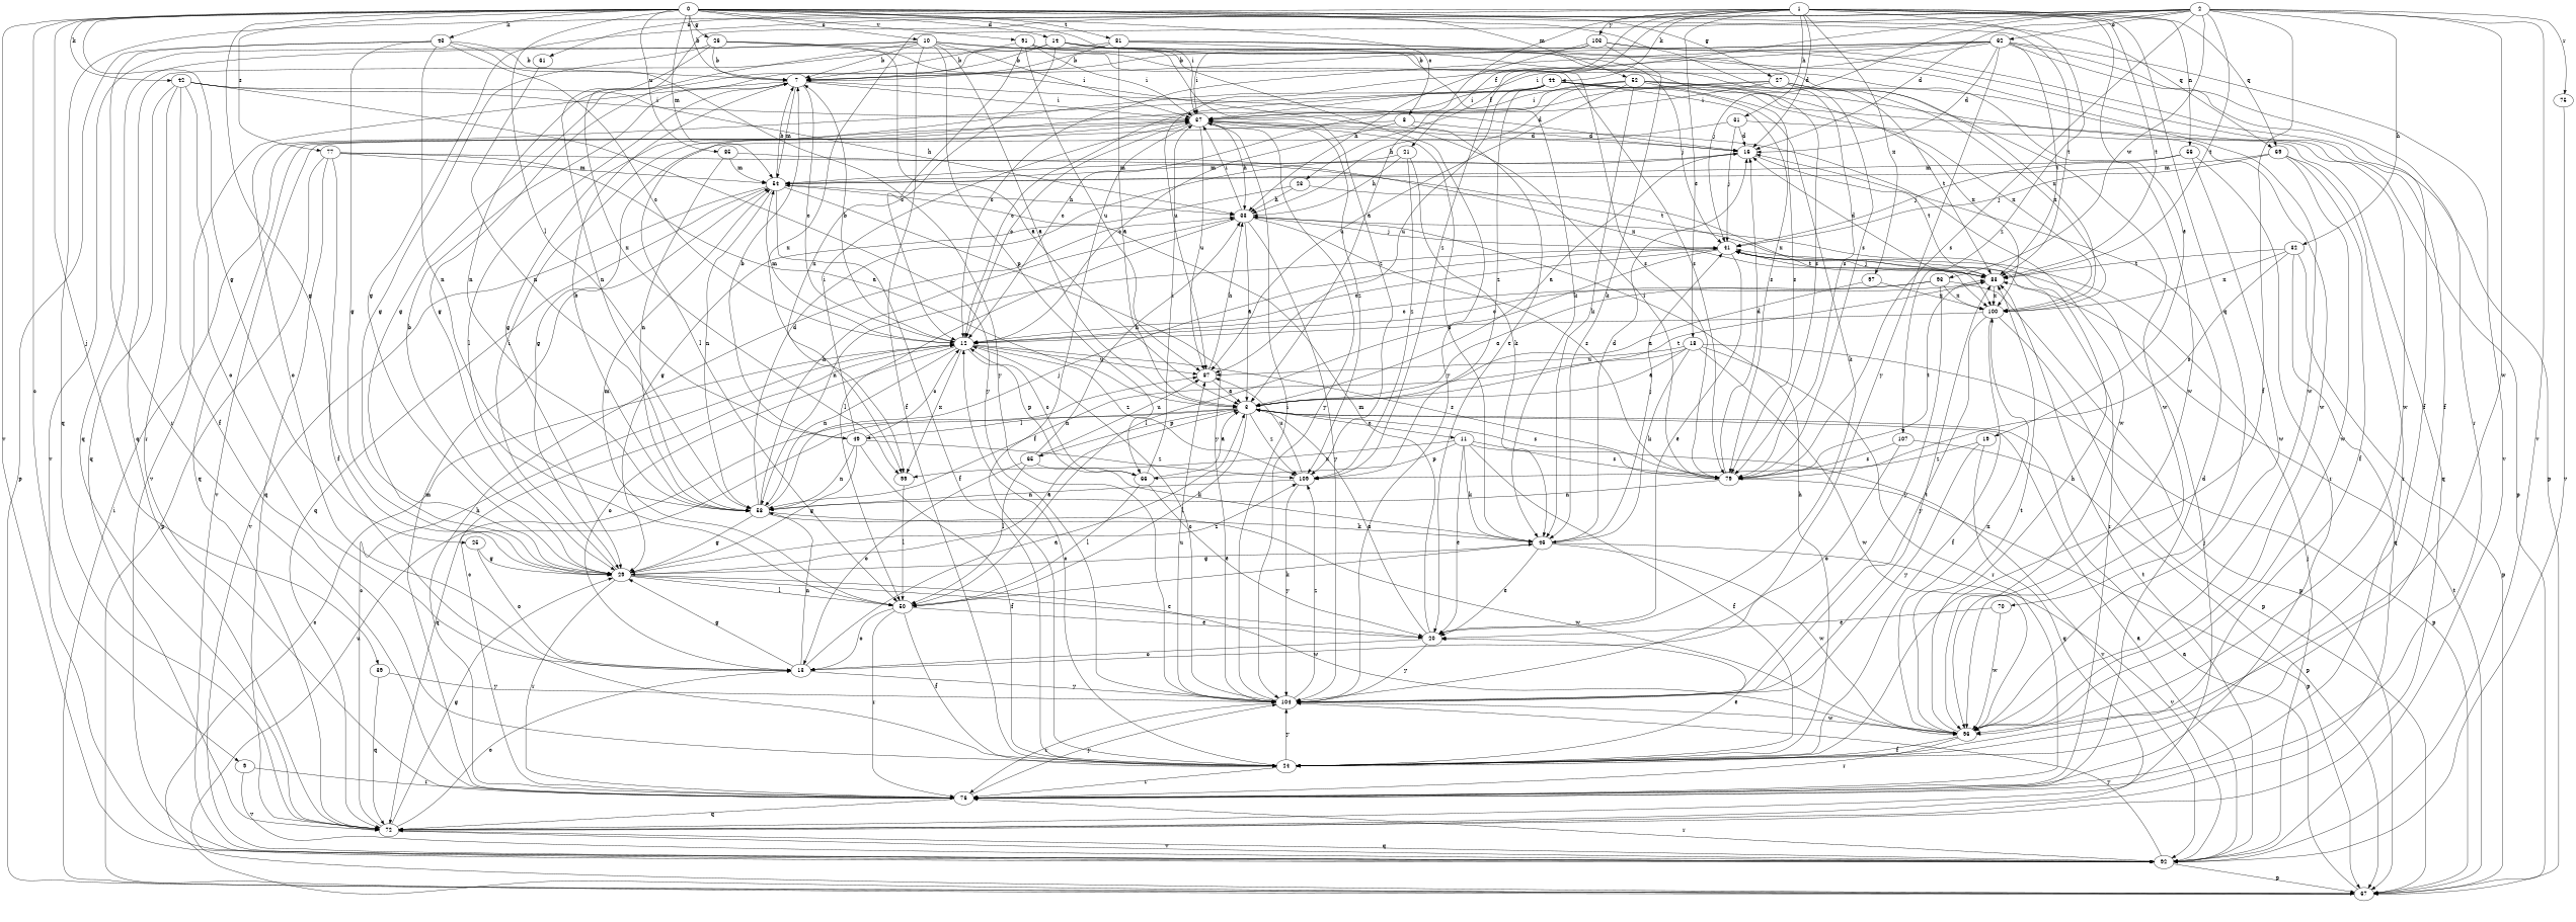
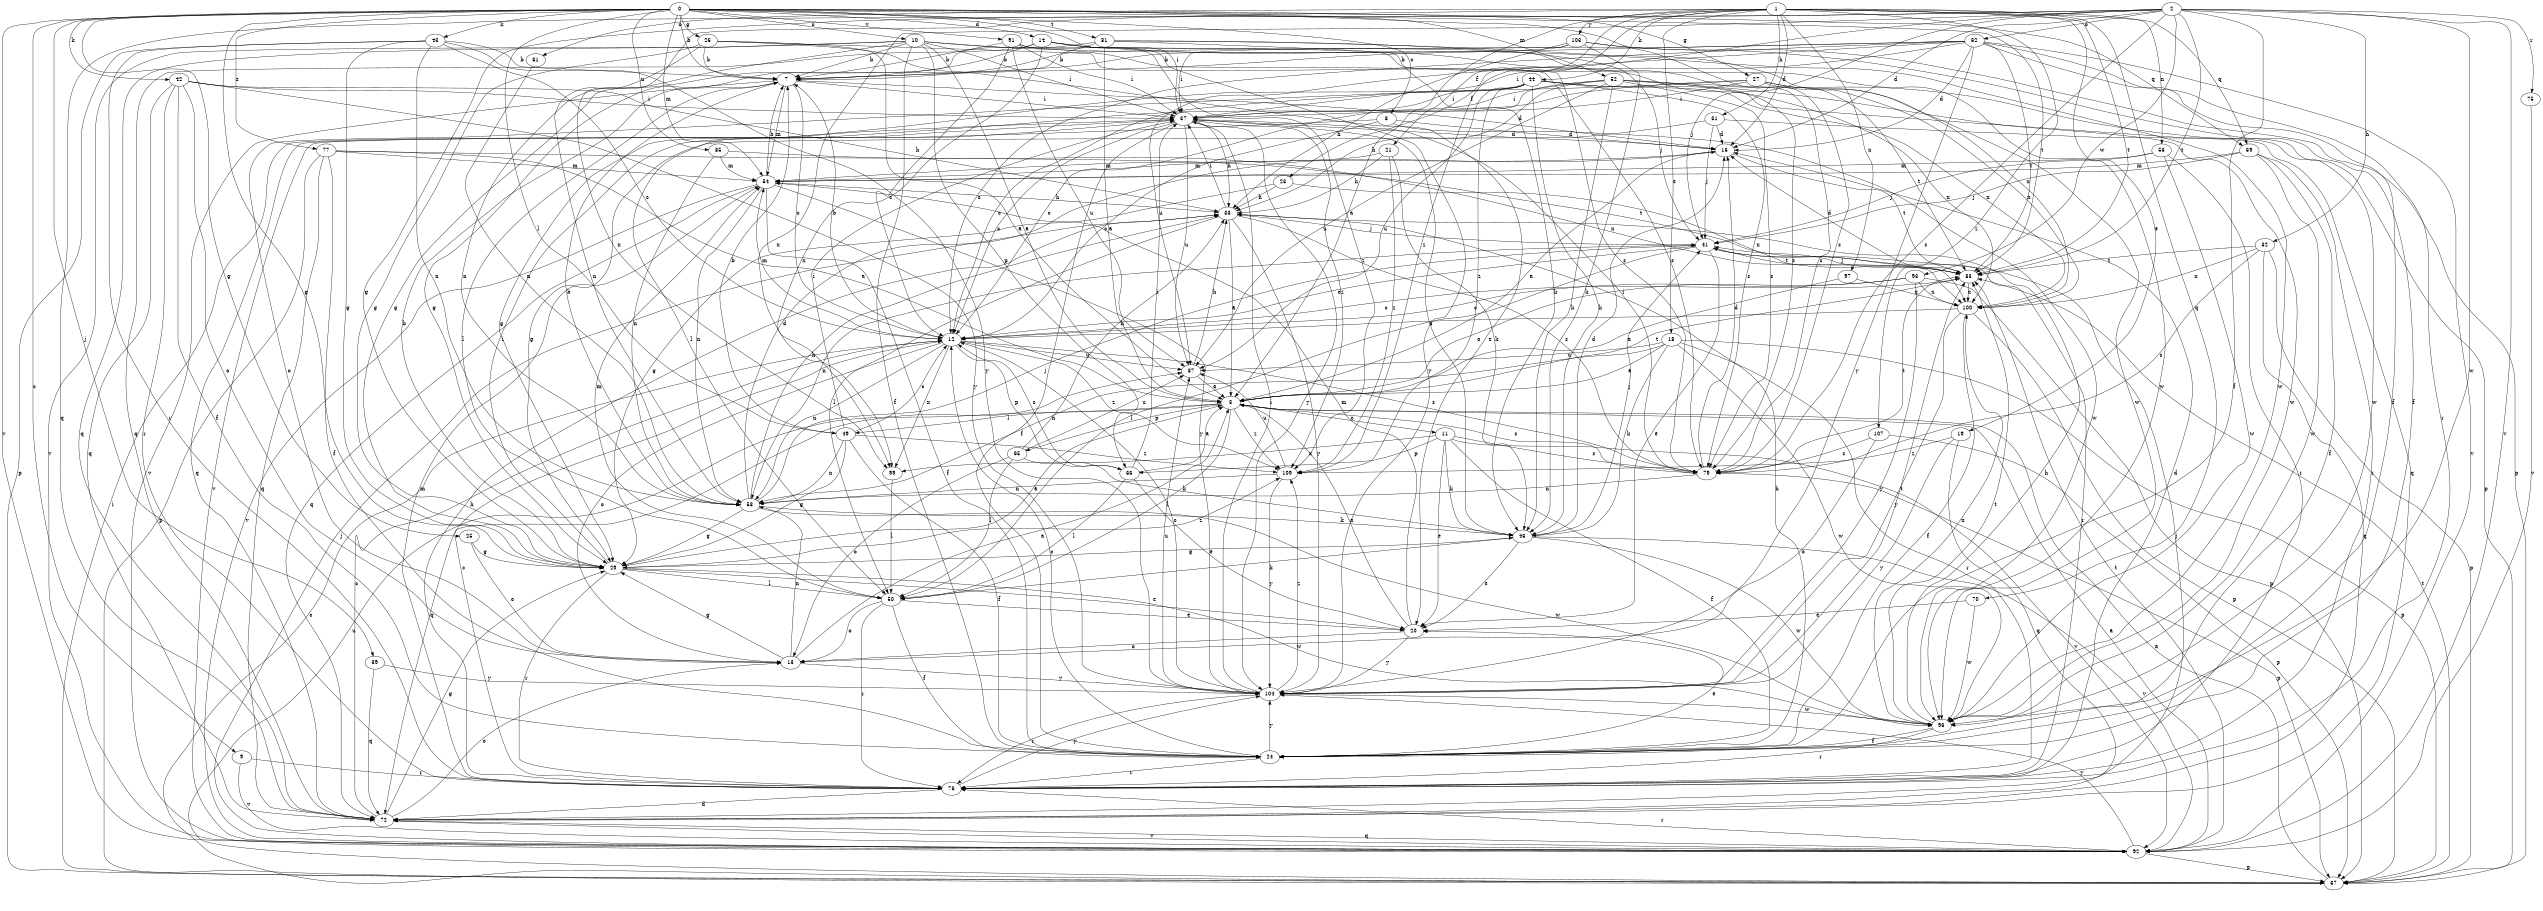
  strict digraph {
    0
    7
    8
    9
    10
    14
    25
    26
    27
    29
    37
    39
    42
    43
    49
    52
    54
    69
    77
    79
    81
    83
    85
    91
    92
    16
    50
    12
    96
    76
    3
    24
    72
    58
    66
    99
    104
    n38 [label=13]
    20
    100
    109
    87
    33
    67
    46
    41
    1
    18
    19
    21
    31
    44
    56
    61
    70
    97
    103
    107
    11
    65
    2
    23
    32
    62
    75
    93
    0 -> 7 [label=b]
    0 -> 8 [label=c]
    0 -> 9 [label=c]
    0 -> 10 [label=c]
    0 -> 14 [label=d]
    0 -> 25 [label=g]
    0 -> 26 [label=g]
    0 -> 27 [label=g]
    0 -> 29 [label=g]
    0 -> 37 [label=i]
    0 -> 39 [label=j]
    0 -> 42 [label=k]
    0 -> 43 [label=k]
    0 -> 49 [label=l]
    0 -> 52 [label=m]
    0 -> 54 [label=m]
    0 -> 69 [label=q]
    0 -> 77 [label=s]
    0 -> 79 [label=s]
    0 -> 81 [label=t]
    0 -> 83 [label=t]
    0 -> 85 [label=u]
    0 -> 91 [label=v]
    0 -> 92 [label=v]
    7 -> 37 [label=i]
    7 -> 54 [label=m]
    7 -> 92 [label=v]
    7 -> 16 [label=d]
    7 -> 50 [label=l]
    7 -> 12 [label=c]
    8 -> 92 [label=v]
    8 -> 16 [label=d]
    8 -> 12 [label=c]
    8 -> 96 [label=w]
    9 -> 92 [label=v]
    9 -> 76 [label=r]
    10 -> 7 [label=b]
    10 -> 37 [label=i]
    10 -> 79 [label=s]
    10 -> 92 [label=v]
    10 -> 96 [label=w]
    10 -> 3 [label=a]
    10 -> 24 [label=f]
    10 -> 72 [label=q]
    10 -> 58 [label=n]
    10 -> 66 [label=p]
    14 -> 7 [label=b]
    14 -> 79 [label=s]
    14 -> 96 [label=w]
    14 -> 72 [label=q]
    14 -> 99 [label=x]
    14 -> 104 [label=y]
    25 -> 29 [label=g]
    25 -> n38 [label=o]
    26 -> 7 [label=b]
    26 -> 29 [label=g]
    26 -> 79 [label=s]
    26 -> 3 [label=a]
    26 -> 58 [label=n]
    26 -> 20 [label=e]
    27 -> 37 [label=i]
    27 -> 83 [label=t]
    27 -> 50 [label=l]
    27 -> 96 [label=w]
    27 -> n38 [label=o]
    27 -> 100 [label=x]
    29 -> 7 [label=b]
    29 -> 37 [label=i]
    29 -> 50 [label=l]
    29 -> 96 [label=w]
    29 -> 76 [label=r]
    29 -> 3 [label=a]
    29 -> 20 [label=e]
    29 -> 109 [label=z]
    37 -> 16 [label=d]
    37 -> 12 [label=c]
    37 -> 24 [label=f]
    37 -> 72 [label=q]
    37 -> 104 [label=y]
    37 -> 109 [label=z]
    37 -> 87 [label=u]
    37 -> 33 [label=h]
    39 -> 72 [label=q]
    39 -> 104 [label=y]
    42 -> 37 [label=i]
    42 -> 76 [label=r]
    42 -> 24 [label=f]
    42 -> 72 [label=q]
    42 -> 104 [label=y]
    42 -> n38 [label=o]
    42 -> 33 [label=h]
    43 -> 7 [label=b]
    43 -> 29 [label=g]
    43 -> 12 [label=c]
    43 -> 76 [label=r]
    43 -> 58 [label=n]
    43 -> 104 [label=y]
    43 -> 67 [label=p]
    49 -> 7 [label=b]
    49 -> 29 [label=g]
    49 -> 37 [label=i]
    49 -> 12 [label=c]
    49 -> 24 [label=f]
    49 -> 58 [label=n]
    49 -> 109 [label=z]
    52 -> 37 [label=i]
    52 -> 79 [label=s]
    52 -> 12 [label=c]
    52 -> 96 [label=w]
    52 -> 100 [label=x]
    52 -> 87 [label=u]
    52 -> 33 [label=h]
    52 -> 67 [label=p]
    52 -> 46 [label=k]
    54 -> 7 [label=b]
    54 -> 92 [label=v]
    54 -> 24 [label=f]
    54 -> 72 [label=q]
    54 -> 58 [label=n]
    54 -> 104 [label=y]
    54 -> 33 [label=h]
    69 -> 54 [label=m]
    69 -> 96 [label=w]
    69 -> 76 [label=r]
    69 -> 24 [label=f]
    69 -> 41 [label=j]
    77 -> 54 [label=m]
    77 -> 83 [label=t]
    77 -> 3 [label=a]
    77 -> 24 [label=f]
    77 -> 72 [label=q]
    77 -> 67 [label=p]
    79 -> 37 [label=i]
    79 -> 83 [label=t]
    79 -> 16 [label=d]
    79 -> 58 [label=n]
    79 -> 67 [label=p]
    81 -> 7 [label=b]
    81 -> 29 [label=g]
    81 -> 3 [label=a]
    81 -> 100 [label=x]
    81 -> 46 [label=k]
    81 -> 41 [label=j]
    83 -> 16 [label=d]
    83 -> 12 [label=c]
    83 -> 100 [label=x]
    83 -> 41 [label=j]
    85 -> 54 [label=m]
    85 -> 58 [label=n]
    85 -> 100 [label=x]
    91 -> 7 [label=b]
    91 -> 37 [label=i]
    91 -> 79 [label=s]
    91 -> 12 [label=c]
    91 -> 109 [label=z]
    91 -> 87 [label=u]
    92 -> 83 [label=t]
    92 -> 76 [label=r]
    92 -> 3 [label=a]
    92 -> 72 [label=q]
    92 -> 104 [label=y]
    92 -> 67 [label=p]
-   92 -> 41 [label=j]
+   92 -> 33 [label=j]
    16 -> 54 [label=m]
    16 -> 83 [label=t]
    16 -> 3 [label=a]
    50 -> 54 [label=m]
    50 -> 76 [label=r]
    50 -> 24 [label=f]
    50 -> n38 [label=o]
    50 -> 20 [label=e]
    50 -> 46 [label=k]
    12 -> 7 [label=b]
    12 -> 54 [label=m]
    12 -> 79 [label=s]
    12 -> 58 [label=n]
    12 -> 66 [label=p]
    12 -> 99 [label=x]
    12 -> n38 [label=o]
    12 -> 109 [label=z]
    12 -> 87 [label=u]
    96 -> 83 [label=t]
    96 -> 76 [label=r]
    96 -> 24 [label=f]
    96 -> 100 [label=x]
    96 -> 33 [label=h]
    76 -> 54 [label=m]
    76 -> 16 [label=d]
    76 -> 12 [label=c]
-   76 -> 72 [label=q]
+   76 -> 72 [label=d]
    76 -> 104 [label=y]
    76 -> 33 [label=h]
    3 -> 49 [label=l]
    3 -> 79 [label=s]
    3 -> 83 [label=t]
    3 -> 50 [label=l]
    3 -> 72 [label=q]
    3 -> 109 [label=z]
    3 -> 11 [label=c]
    3 -> 65 [label=p]
    24 -> 12 [label=c]
    24 -> 76 [label=r]
    24 -> 104 [label=y]
    24 -> 20 [label=e]
    24 -> 33 [label=h]
    72 -> 29 [label=g]
    72 -> 92 [label=v]
    72 -> 12 [label=c]
    72 -> n38 [label=o]
    72 -> 41 [label=j]
    58 -> 7 [label=b]
    58 -> 29 [label=g]
    58 -> 16 [label=d]
    58 -> 96 [label=w]
    58 -> 33 [label=h]
    58 -> 46 [label=k]
    58 -> 41 [label=j]
    66 -> 37 [label=i]
    66 -> 50 [label=l]
    66 -> 12 [label=c]
    66 -> 3 [label=a]
    66 -> 20 [label=e]
    99 -> 50 [label=l]
    104 -> 37 [label=i]
    104 -> 83 [label=t]
    104 -> 12 [label=c]
    104 -> 96 [label=w]
    104 -> 76 [label=r]
    104 -> 109 [label=z]
    104 -> 87 [label=u]
    n38 -> 29 [label=g]
    n38 -> 3 [label=a]
    n38 -> 58 [label=n]
    n38 -> 104 [label=y]
    20 -> 54 [label=m]
    20 -> 3 [label=a]
    20 -> 104 [label=y]
    20 -> n38 [label=o]
    100 -> 12 [label=c]
    100 -> 24 [label=f]
    100 -> 104 [label=y]
    100 -> 67 [label=p]
    109 -> 58 [label=n]
    109 -> 104 [label=y]
    109 -> 87 [label=u]
    87 -> 3 [label=a]
    87 -> 33 [label=h]
    33 -> 37 [label=i]
    33 -> 79 [label=s]
    33 -> 50 [label=l]
    33 -> 3 [label=a]
    33 -> 104 [label=y]
    33 -> 41 [label=j]
    67 -> 37 [label=i]
    67 -> 83 [label=t]
    67 -> 12 [label=c]
    67 -> 3 [label=a]
    67 -> 87 [label=u]
    46 -> 29 [label=g]
    46 -> 37 [label=i]
    46 -> 92 [label=v]
    46 -> 16 [label=d]
    46 -> 96 [label=w]
    46 -> 20 [label=e]
    46 -> 41 [label=j]
    41 -> 83 [label=t]
    41 -> 50 [label=l]
    41 -> 12 [label=c]
    41 -> 76 [label=r]
    41 -> 58 [label=n]
    41 -> 20 [label=e]
    1 -> 69 [label=q]
    1 -> 83 [label=t]
    1 -> 16 [label=d]
    1 -> 3 [label=a]
    1 -> 99 [label=x]
    1 -> 109 [label=z]
    1 -> 18 [label=e]
    1 -> 19 [label=e]
    1 -> 21 [label=f]
    1 -> 31 [label=h]
    1 -> 44 [label=k]
    1 -> 56 [label=n]
    1 -> 61 [label=o]
    1 -> 70 [label=q]
    1 -> 97 [label=x]
    1 -> 103 [label=y]
    1 -> 107 [label=z]
    18 -> 96 [label=w]
    18 -> 76 [label=r]
    18 -> 3 [label=a]
    18 -> 58 [label=n]
    18 -> 87 [label=u]
    18 -> 67 [label=p]
    18 -> 46 [label=k]
    19 -> 72 [label=q]
    19 -> 104 [label=y]
    19 -> 109 [label=z]
    21 -> 54 [label=m]
    21 -> 109 [label=z]
    21 -> 33 [label=h]
    21 -> 46 [label=k]
    31 -> 29 [label=g]
    31 -> 16 [label=d]
    31 -> 72 [label=q]
    31 -> 41 [label=j]
    44 -> 29 [label=g]
    44 -> 37 [label=i]
    44 -> 79 [label=s]
    44 -> 12 [label=c]
    44 -> 96 [label=w]
    44 -> 100 [label=x]
    44 -> 109 [label=z]
    44 -> 87 [label=u]
-   44 -> 20 [label=k]
+   44 -> 46 [label=k]
    56 -> 54 [label=m]
    56 -> 96 [label=w]
    56 -> 76 [label=r]
    56 -> 41 [label=j]
    61 -> 58 [label=n]
    70 -> 96 [label=w]
    70 -> 20 [label=e]
    97 -> 3 [label=a]
    97 -> 100 [label=x]
    103 -> 7 [label=b]
    103 -> 37 [label=i]
    103 -> 24 [label=f]
    103 -> 33 [label=h]
    103 -> 67 [label=p]
    103 -> 46 [label=k]
    107 -> 79 [label=s]
    107 -> n38 [label=o]
    107 -> 67 [label=p]
    11 -> 79 [label=s]
    11 -> 92 [label=v]
    11 -> 24 [label=f]
    11 -> 66 [label=p]
    11 -> 99 [label=x]
    11 -> 20 [label=e]
    11 -> 46 [label=k]
    65 -> 50 [label=l]
    65 -> n38 [label=o]
    65 -> 87 [label=u]
    65 -> 33 [label=h]
    65 -> 46 [label=k]
    2 -> 29 [label=g]
    2 -> 79 [label=s]
    2 -> 83 [label=t]
    2 -> 92 [label=v]
    2 -> 16 [label=d]
    2 -> 96 [label=w]
    2 -> 24 [label=f]
    2 -> 72 [label=q]
    2 -> 99 [label=x]
    2 -> 41 [label=j]
    2 -> 23 [label=f]
    2 -> 32 [label=h]
    2 -> 62 [label=o]
    2 -> 75 [label=r]
    2 -> 93 [label=w]
    23 -> 29 [label=g]
    23 -> 100 [label=x]
    23 -> 33 [label=h]
    32 -> 79 [label=s]
    32 -> 83 [label=t]
    32 -> 72 [label=q]
    32 -> 100 [label=x]
    32 -> 67 [label=p]
    62 -> 7 [label=b]
    62 -> 29 [label=g]
    62 -> 37 [label=i]
    62 -> 83 [label=t]
    62 -> 92 [label=v]
    62 -> 16 [label=d]
    62 -> 12 [label=c]
    62 -> 76 [label=r]
    62 -> 24 [label=f]
    62 -> 104 [label=y]
    62 -> 87 [label=u]
    75 -> 92 [label=v]
    93 -> 12 [label=c]
    93 -> 3 [label=a]
    93 -> 104 [label=y]
    93 -> 100 [label=x]
    93 -> 67 [label=p]
  }
